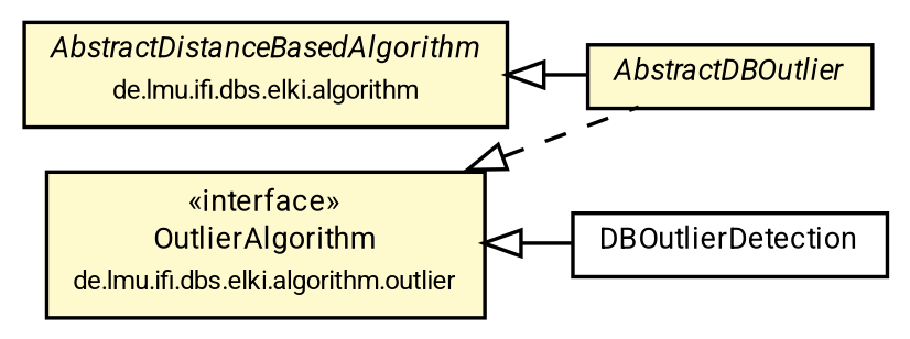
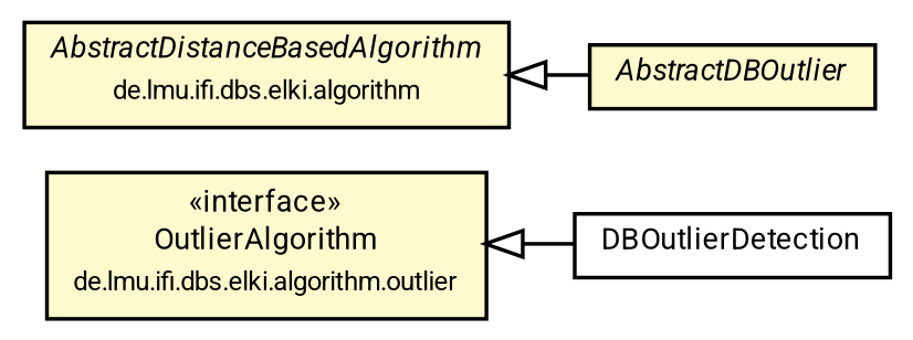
  digraph {
    nodesep=0.15
    rankdir=LR
    ranksep=0.25
    node [fontcolor=black fontname=Roboto fontsize=8 margin=0 shape=plaintext]
    edge [arrowtail=empty color=black dir=back fontname=Roboto fontsize=7 labelfontname=Roboto labelfontsize=7 weight=10]
    n1 [height=0 label=<<table title="de.lmu.ifi.dbs.elki.algorithm.AbstractDistanceBasedAlgorithm" border="0" cellborder="1" cellspacing="0" cellpadding="2" bgcolor="LemonChiffon" href="../../AbstractDistanceBasedAlgorithm.html" target="_parent"> 		<tr><td><table border="0" cellspacing="0" cellpadding="1"> 		<tr><td align="center" balign="center"> <font face="Roboto"><i>AbstractDistanceBasedAlgorithm</i></font> </td></tr> 		<tr><td align="center" balign="center"> <font face="Roboto" point-size="7.0">de.lmu.ifi.dbs.elki.algorithm</font> </td></tr> 		</table></td></tr> 		</table>> width=0]
    n2 [height=0 label=<<table title="de.lmu.ifi.dbs.elki.algorithm.outlier.distance.AbstractDBOutlier" border="0" cellborder="1" cellspacing="0" cellpadding="2" bgcolor="lemonChiffon" href="AbstractDBOutlier.html" target="_parent"> 		<tr><td><table border="0" cellspacing="0" cellpadding="1"> 		<tr><td align="center" balign="center"> <font face="Roboto"><i>AbstractDBOutlier</i></font> </td></tr> 		</table></td></tr> 		</table>> width=0]
    n3 [height=0 label=<<table title="de.lmu.ifi.dbs.elki.algorithm.outlier.OutlierAlgorithm" border="0" cellborder="1" cellspacing="0" cellpadding="2" bgcolor="LemonChiffon" href="../OutlierAlgorithm.html" target="_parent"> 		<tr><td><table border="0" cellspacing="0" cellpadding="1"> 		<tr><td align="center" balign="center"> &#171;interface&#187; </td></tr> 		<tr><td align="center" balign="center"> <font face="Roboto">OutlierAlgorithm</font> </td></tr> 		<tr><td align="center" balign="center"> <font face="Roboto" point-size="7.0">de.lmu.ifi.dbs.elki.algorithm.outlier</font> </td></tr> 		</table></td></tr> 		</table>> width=0]
    n4 [height=0 label=<<table title="de.lmu.ifi.dbs.elki.algorithm.outlier.distance.DBOutlierDetection" border="0" cellborder="1" cellspacing="0" cellpadding="2" href="DBOutlierDetection.html" target="_parent"> 		<tr><td><table border="0" cellspacing="0" cellpadding="1"> 		<tr><td align="center" balign="center"> <font face="Roboto">DBOutlierDetection</font> </td></tr> 		</table></td></tr> 		</table>> width=0]
    n1 -> n2
-   n3 -> n2 [style=dashed weight=9]
    n3 -> n4
  }
